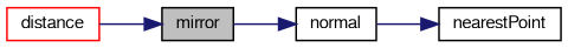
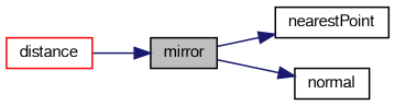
  digraph {
    rankdir=LR
    node [color=black fontname=FreeSans fontsize=10 shape=record]
    edge [color=midnightblue fontname=FreeSans fontsize=10 labelfontname=FreeSans labelfontsize=10 style=solid]
    n1 [fillcolor=grey75 fontcolor=black height=0.2 label=mirror style=filled width=0.4]
    n2 [height=0.2 label=nearestPoint width=0.4]
    n3 [height=0.2 label=normal width=0.4]
    n4 [color=red height=0.2 label=distance width=0.4]
-   n3 -> n2
+   n1 -> n2
    n1 -> n3
    n4 -> n1
  }
